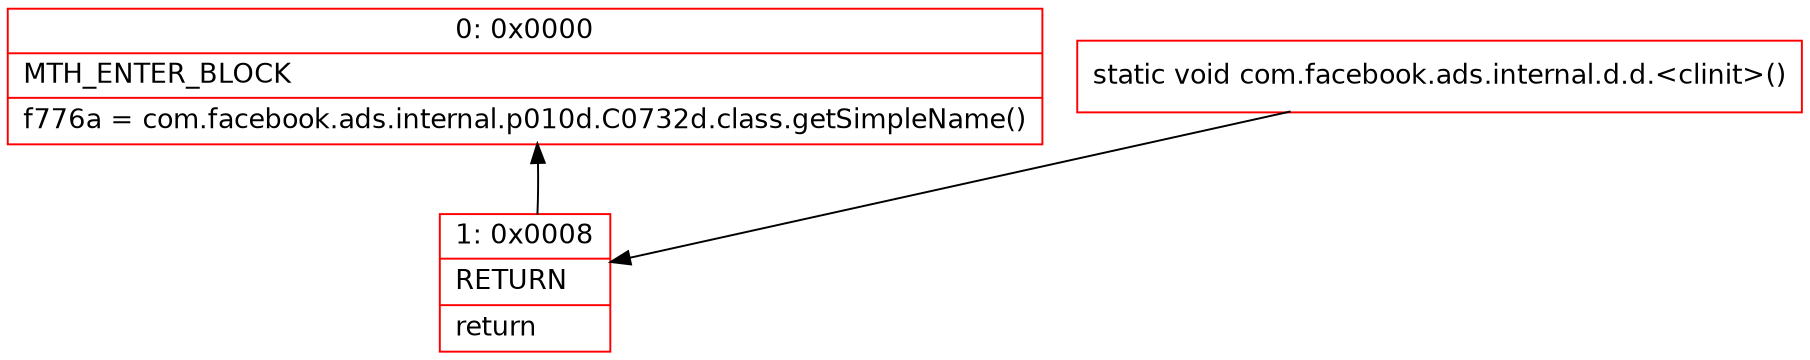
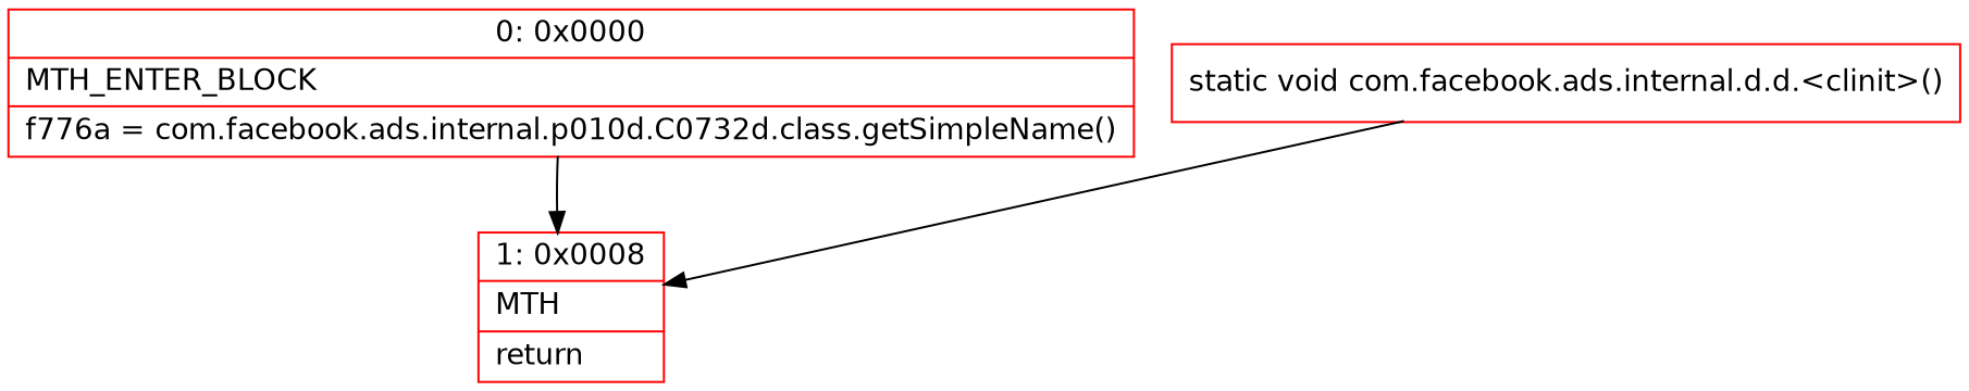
  digraph {
    fontname="DejaVu Sans"
    node [color=red fontname="DejaVu Sans" shape=record]
    edge [fontname="DejaVu Sans" style=solid]
    n1 [label="{0\:\ 0x0000|MTH_ENTER_BLOCK\l|f776a = com.facebook.ads.internal.p010d.C0732d.class.getSimpleName()\l}"]
-   n2 [label="{1\:\ 0x0008|RETURN\l|return\l}"]
+   n2 [label="{1\:\ 0x0008|MTH\l|return\l}"]
    n3 [label="{static void com.facebook.ads.internal.d.d.\<clinit\>() }"]
-   n2 -> n1
+   n1 -> n2
    n3 -> n2
  }
